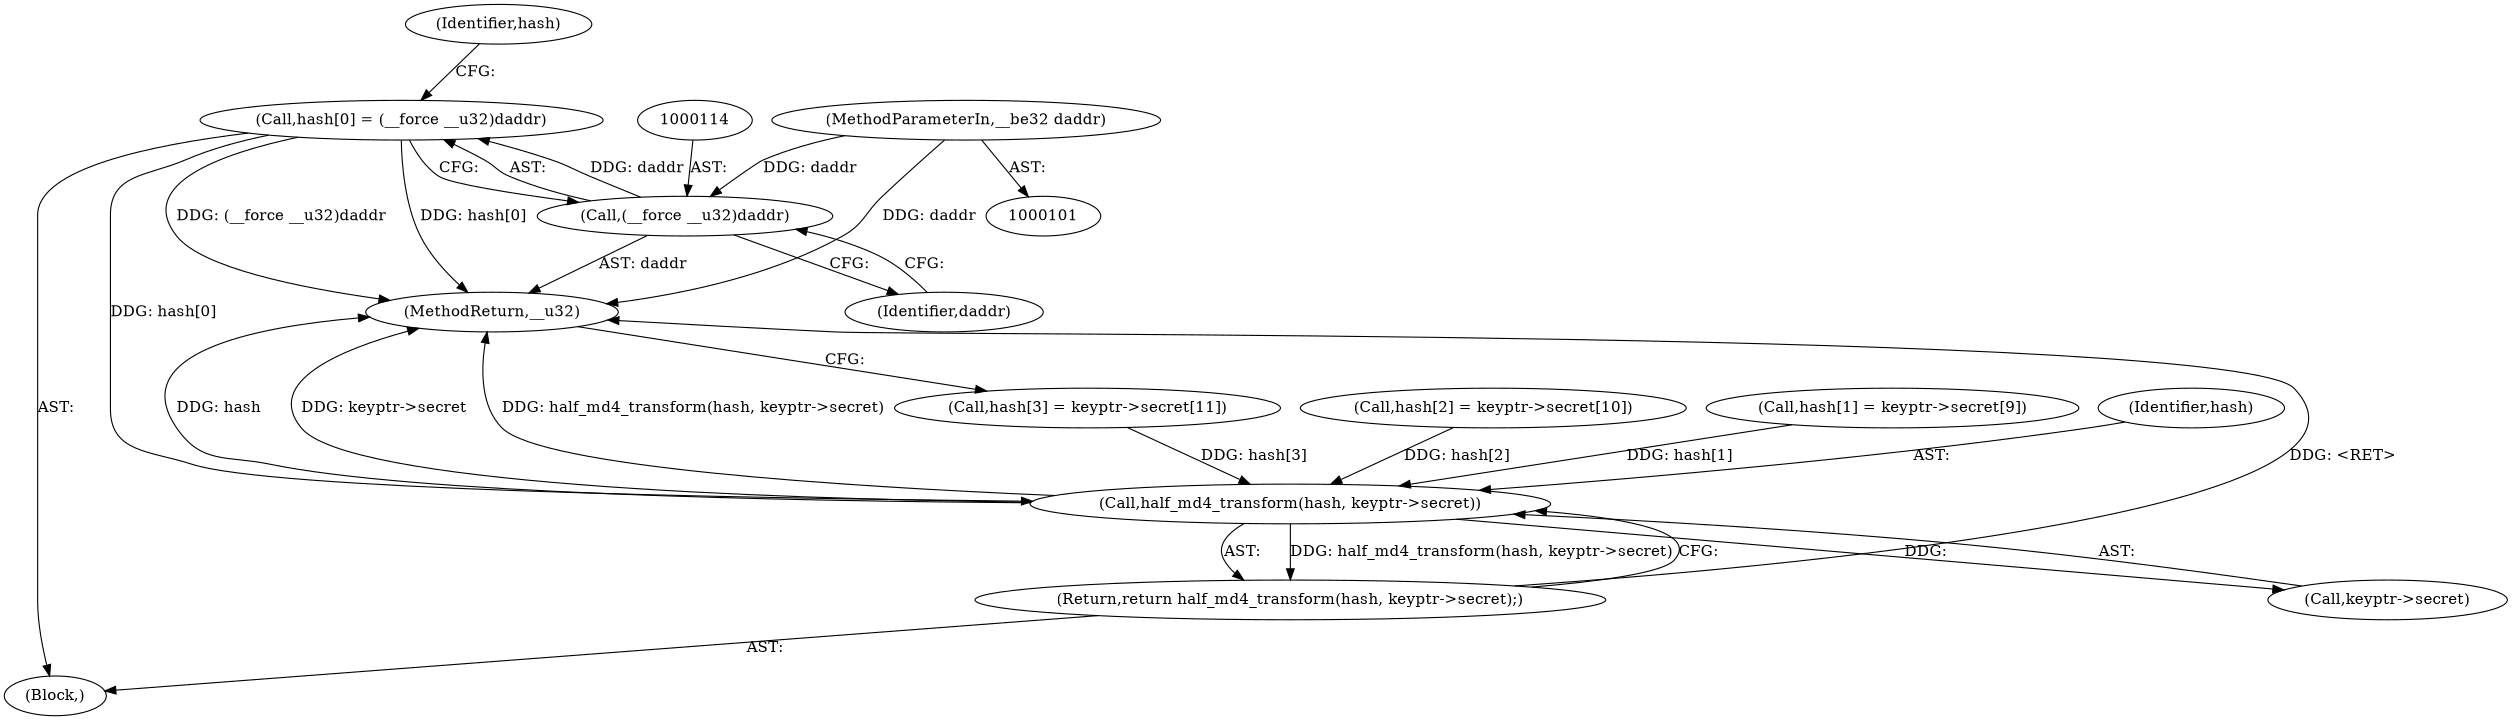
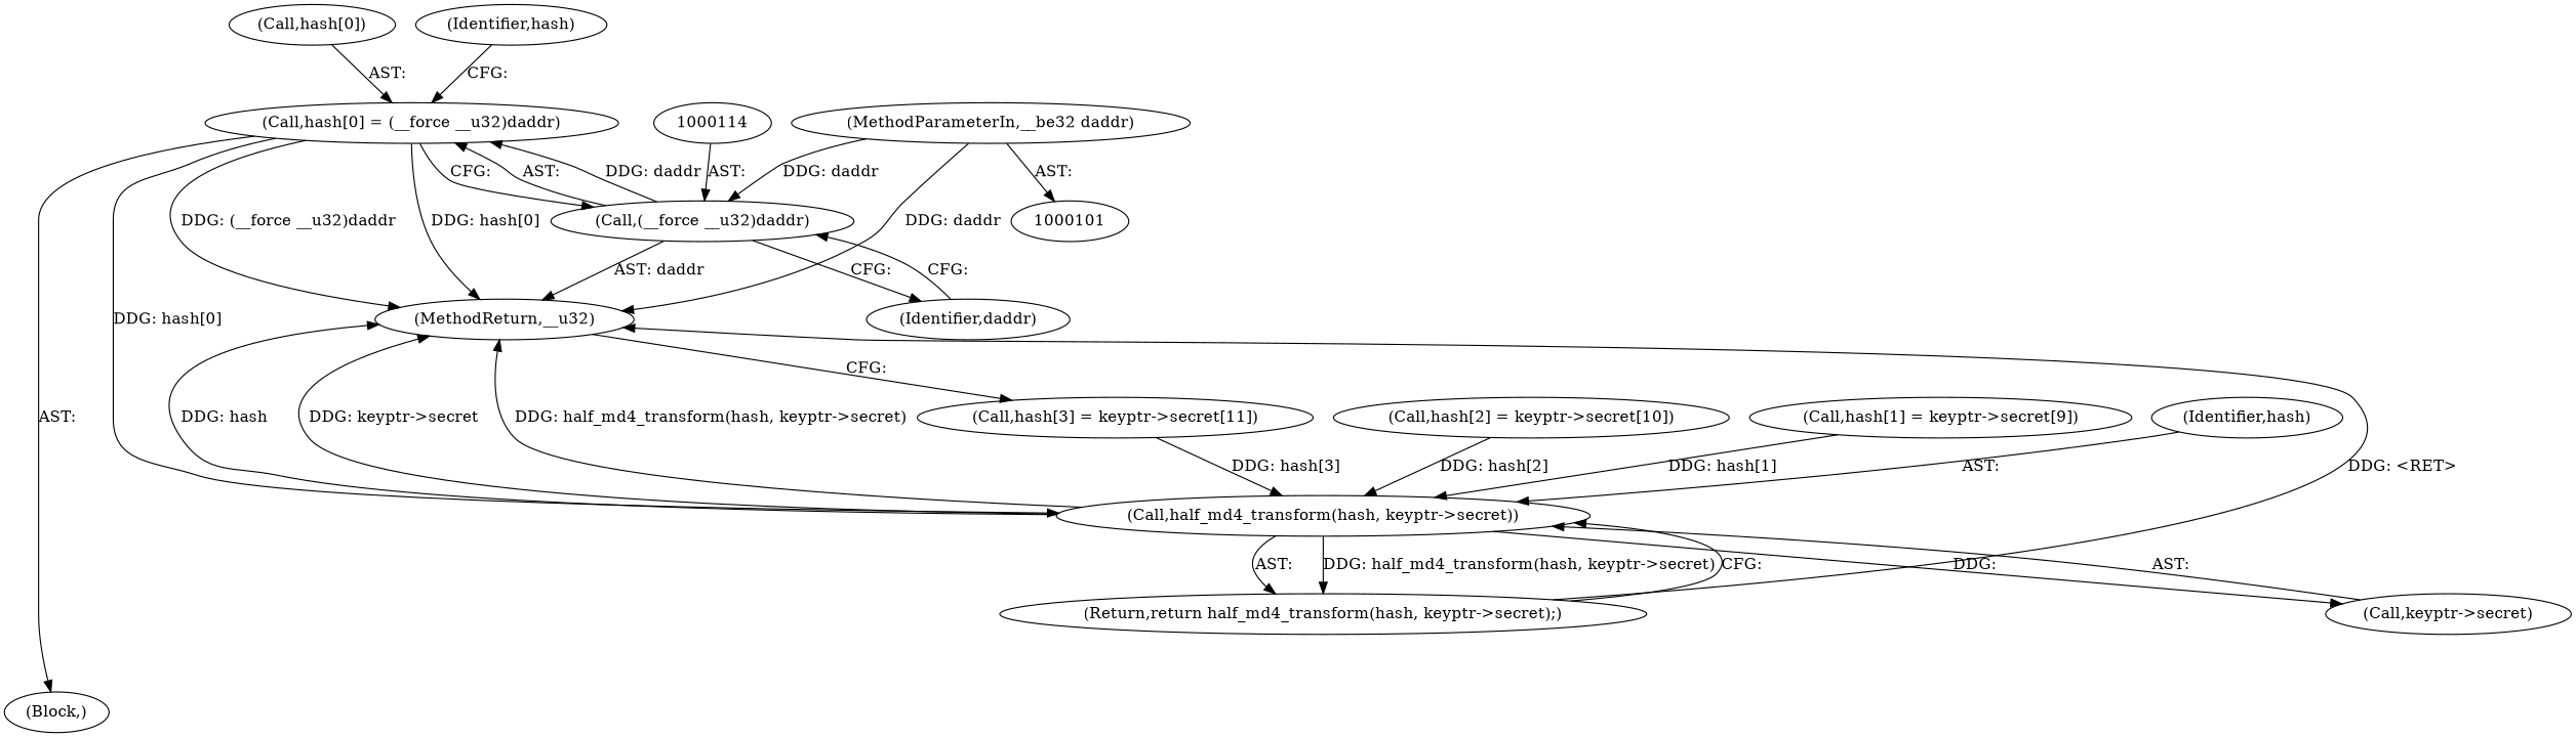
  digraph {
    n1 [label="(Call,hash[0] = (__force __u32)daddr)"]
    n2 [label="(Call,(__force __u32)daddr)"]
    n3 [label="(Call,half_md4_transform(hash, keyptr->secret))"]
    n4 [label="(MethodReturn,__u32)"]
    n5 [label="(Block,)"]
    n6 [label="(Identifier,daddr)"]
    n7 [label="(Return,return half_md4_transform(hash, keyptr->secret);)"]
    n8 [label="(Call,keyptr->secret)"]
    n9 [label="(Call,hash[3] = keyptr->secret[11])"]
    n10 [label="(MethodParameterIn,__be32 daddr)"]
    1000101
+   n12 [label="(Call,hash[0])"]
    n13 [label="(Call,hash[2] = keyptr->secret[10])"]
    n14 [label="(Call,hash[1] = keyptr->secret[9])"]
    n15 [label="(Identifier,hash)"]
    n16 [label="(Identifier,hash)"]
    1000114
    n1 -> n2 [label="CFG: "]
    n1 -> n3 [label="DDG: hash[0]"]
    n1 -> n4 [label="DDG: (__force __u32)daddr"]
    n1 -> n4 [label="DDG: hash[0]"]
    n1 -> n5 [label="AST: "]
    n2 -> n1 [label="AST: "]
    n2 -> n1 [label="DDG: daddr"]
    n2 -> n4 [label="AST: daddr"]
    n2 -> n6 [label="CFG: "]
    n3 -> n4 [label="DDG: hash"]
    n3 -> n4 [label="DDG: keyptr->secret"]
    n3 -> n4 [label="DDG: half_md4_transform(hash, keyptr->secret)"]
    n3 -> n7 [label="AST: "]
    n3 -> n7 [label="DDG: half_md4_transform(hash, keyptr->secret)"]
    n3 -> n8 [label="DDG: "]
    n4 -> n9 [label="CFG: "]
    n6 -> n2 [label="CFG: "]
    n7 -> n3 [label="CFG: "]
    n7 -> n4 [label="DDG: <RET>"]
-   n7 -> n5 [label="AST: "]
    n8 -> n3 [label="AST: "]
    n9 -> n3 [label="DDG: hash[3]"]
    n10 -> n2 [label="DDG: daddr"]
    n10 -> n4 [label="DDG: daddr"]
    n10 -> 1000101 [label="AST: "]
+   n12 -> n1 [label="AST: "]
    n13 -> n3 [label="DDG: hash[2]"]
    n14 -> n3 [label="DDG: hash[1]"]
    n15 -> n1 [label="CFG: "]
    n16 -> n3 [label="AST: "]
    1000114 -> n2 [label="AST: "]
  }
